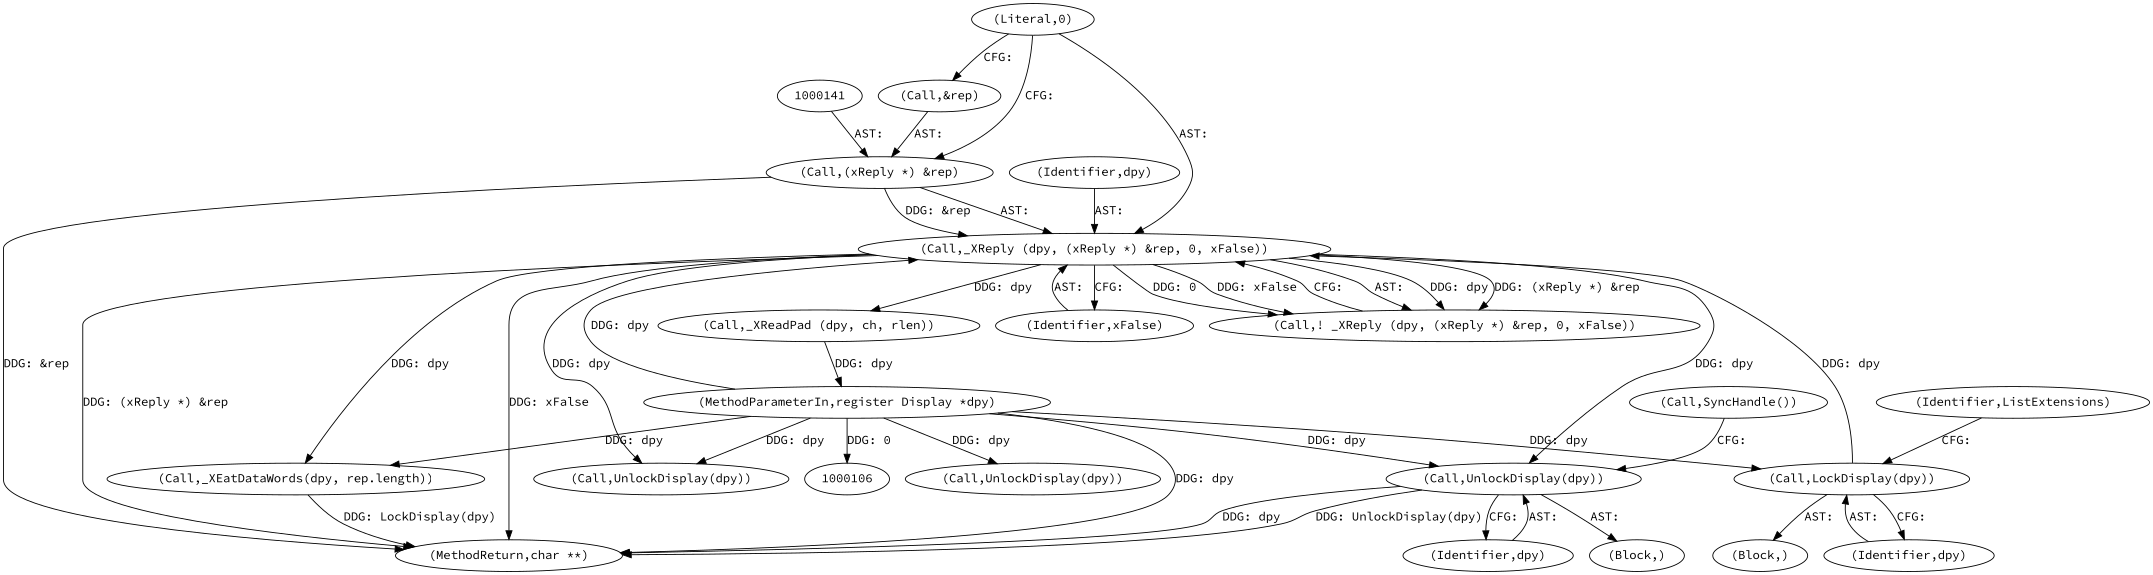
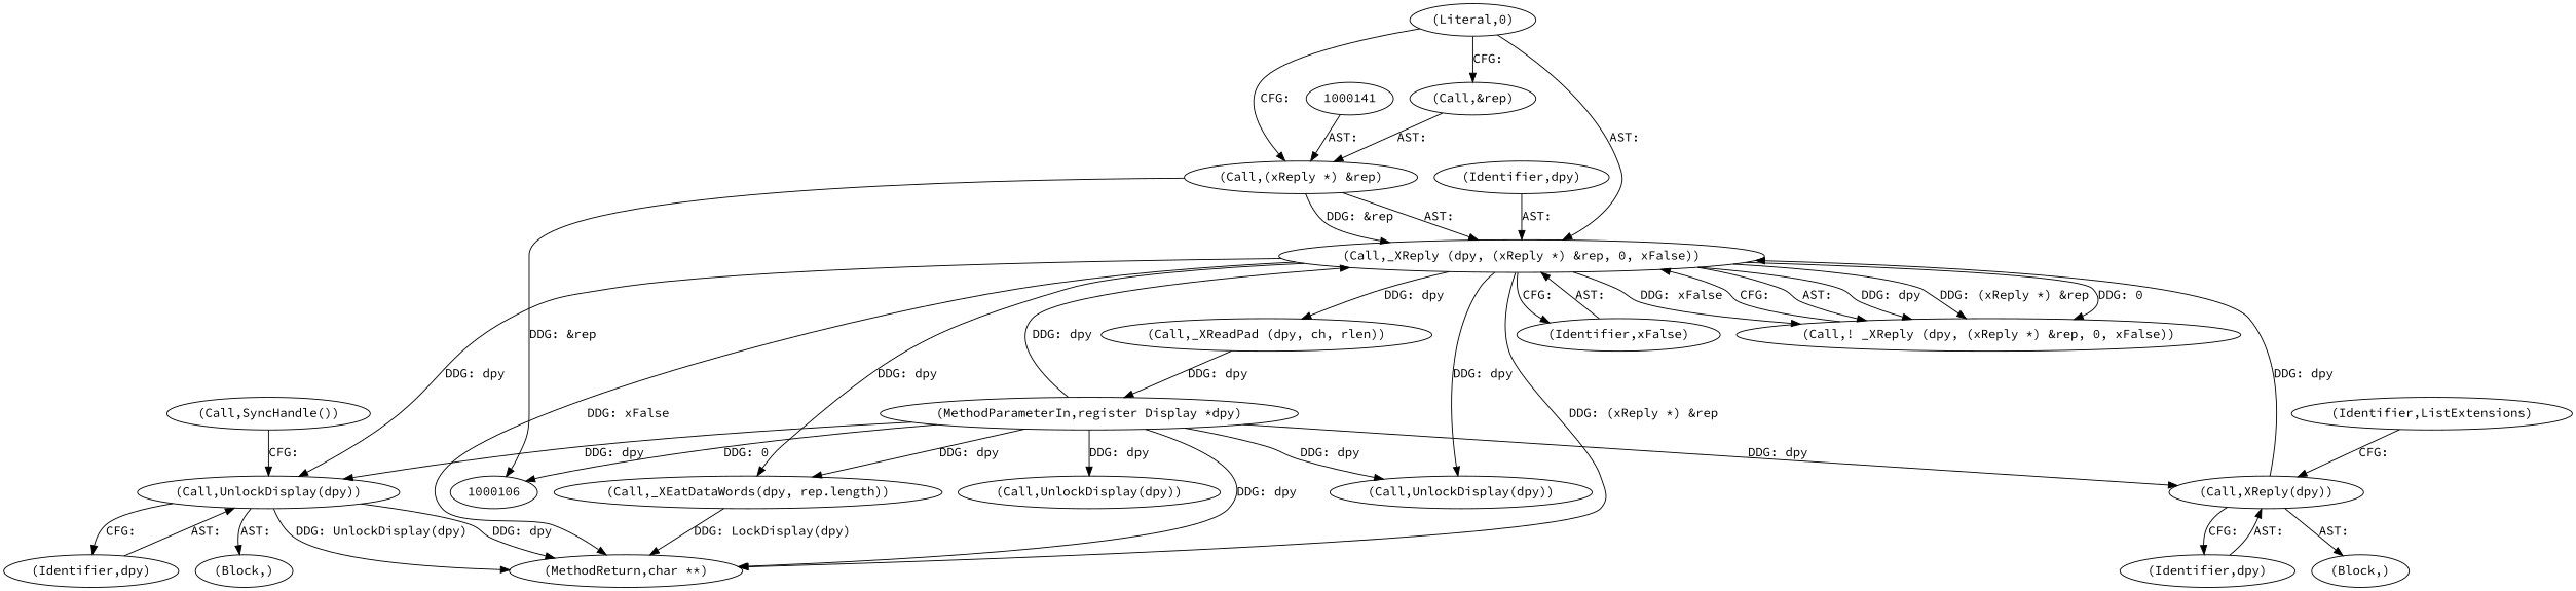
  digraph {
    fontname="Source Code Pro"
    node [fontname="Source Code Pro"]
    edge [fontname="Source Code Pro"]
    n1 [label="(Call,UnlockDisplay(dpy))"]
    n2 [label="(Identifier,dpy)"]
    n3 [label="(MethodReturn,char **)"]
    n4 [label="(Block,)"]
    n5 [label="(Call,_XReply (dpy, (xReply *) &rep, 0, xFalse))"]
    n6 [label="(Call,UnlockDisplay(dpy))"]
    n7 [label="(Call,_XReadPad (dpy, ch, rlen))"]
    n8 [label="(Identifier,xFalse)"]
    n9 [label="(Call,_XEatDataWords(dpy, rep.length))"]
    n10 [label="(Call,! _XReply (dpy, (xReply *) &rep, 0, xFalse))"]
    n11 [label="(MethodParameterIn,register Display *dpy)"]
-   n12 [label="(Call,LockDisplay(dpy))"]
+   n12 [label="(Call,XReply(dpy))"]
    n13 [label="(Identifier,dpy)"]
    n14 [label="(Block,)"]
    n15 [label="(Call,UnlockDisplay(dpy))"]
    1000106
    n17 [label="(Call,(xReply *) &rep)"]
    n18 [label="(Call,&rep)"]
    n19 [label="(Identifier,ListExtensions)"]
    n20 [label="(Call,SyncHandle())"]
    n21 [label="(Identifier,dpy)"]
    n22 [label="(Literal,0)"]
    1000141
    n1 -> n2 [label="CFG: "]
    n1 -> n3 [label="DDG: dpy"]
    n1 -> n3 [label="DDG: UnlockDisplay(dpy)"]
    n1 -> n4 [label="AST: "]
    n2 -> n1 [label="AST: "]
    n5 -> n1 [label="DDG: dpy"]
    n5 -> n3 [label="DDG: (xReply *) &rep"]
    n5 -> n3 [label="DDG: xFalse"]
    n5 -> n6 [label="DDG: dpy"]
    n5 -> n7 [label="DDG: dpy"]
    n5 -> n8 [label="CFG: "]
    n5 -> n9 [label="DDG: dpy"]
    n5 -> n10 [label="AST: "]
    n5 -> n10 [label="DDG: dpy"]
    n5 -> n10 [label="DDG: (xReply *) &rep"]
    n5 -> n10 [label="DDG: 0"]
    n5 -> n10 [label="DDG: xFalse"]
    n7 -> n11 [label="DDG: dpy"]
    n8 -> n5 [label="AST: "]
    n9 -> n3 [label="DDG: LockDisplay(dpy)"]
    n10 -> n5 [label="CFG: "]
    n11 -> n1 [label="DDG: dpy"]
    n11 -> n3 [label="DDG: dpy"]
    n11 -> n5 [label="DDG: dpy"]
    n11 -> n6 [label="DDG: dpy"]
    n11 -> n9 [label="DDG: dpy"]
    n11 -> n12 [label="DDG: dpy"]
    n11 -> n15 [label="DDG: dpy"]
    n11 -> 1000106 [label="DDG: 0"]
    n12 -> n5 [label="DDG: dpy"]
    n12 -> n13 [label="CFG: "]
    n12 -> n14 [label="AST: "]
    n13 -> n12 [label="AST: "]
-   n17 -> n3 [label="DDG: &rep"]
+   n17 -> 1000106 [label="DDG: &rep"]
    n17 -> n5 [label="AST: "]
    n17 -> n5 [label="DDG: &rep"]
    n18 -> n17 [label="AST: "]
    n19 -> n12 [label="CFG: "]
    n20 -> n1 [label="CFG: "]
    n21 -> n5 [label="AST: "]
    n22 -> n5 [label="AST: "]
    n22 -> n17 [label="CFG: "]
    n22 -> n18 [label="CFG: "]
    1000141 -> n17 [label="AST: "]
  }
